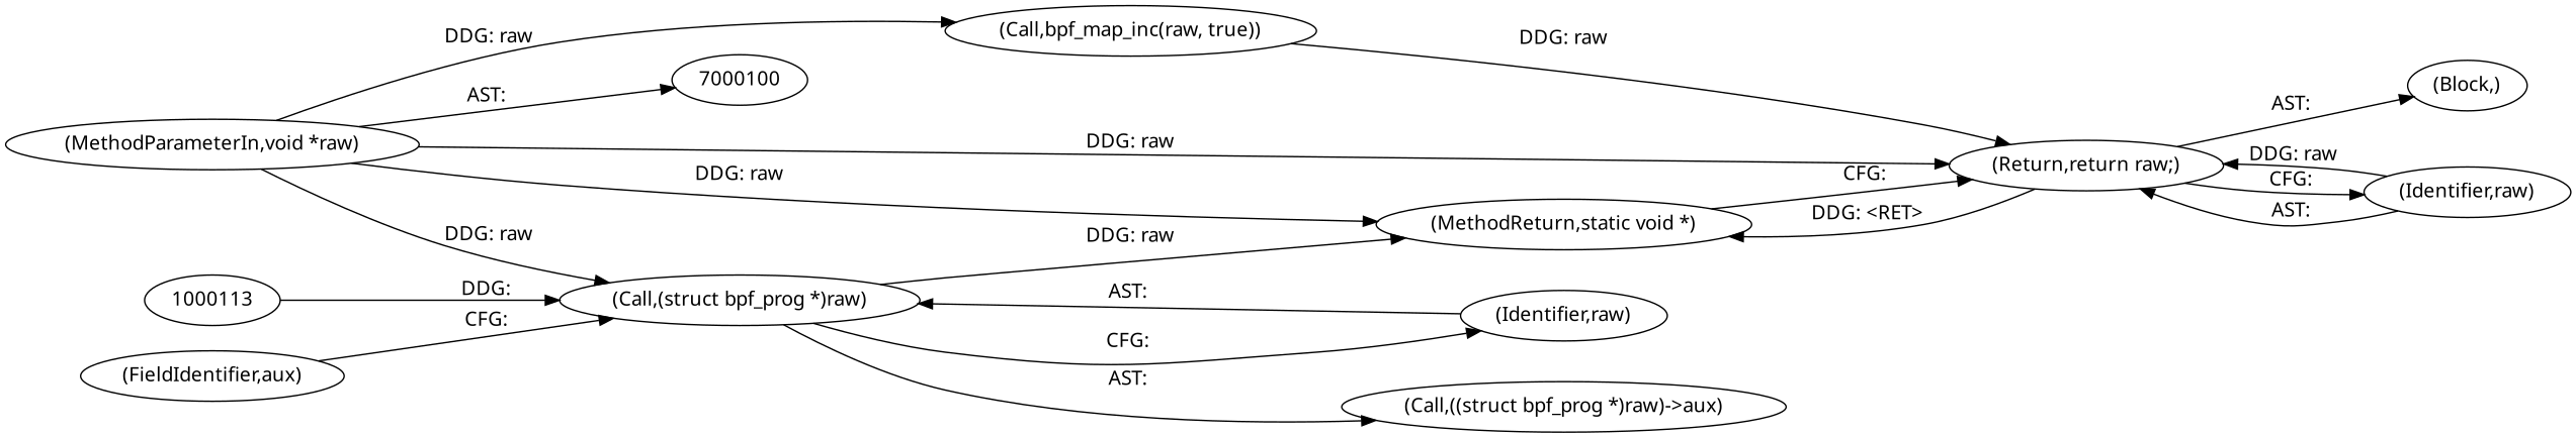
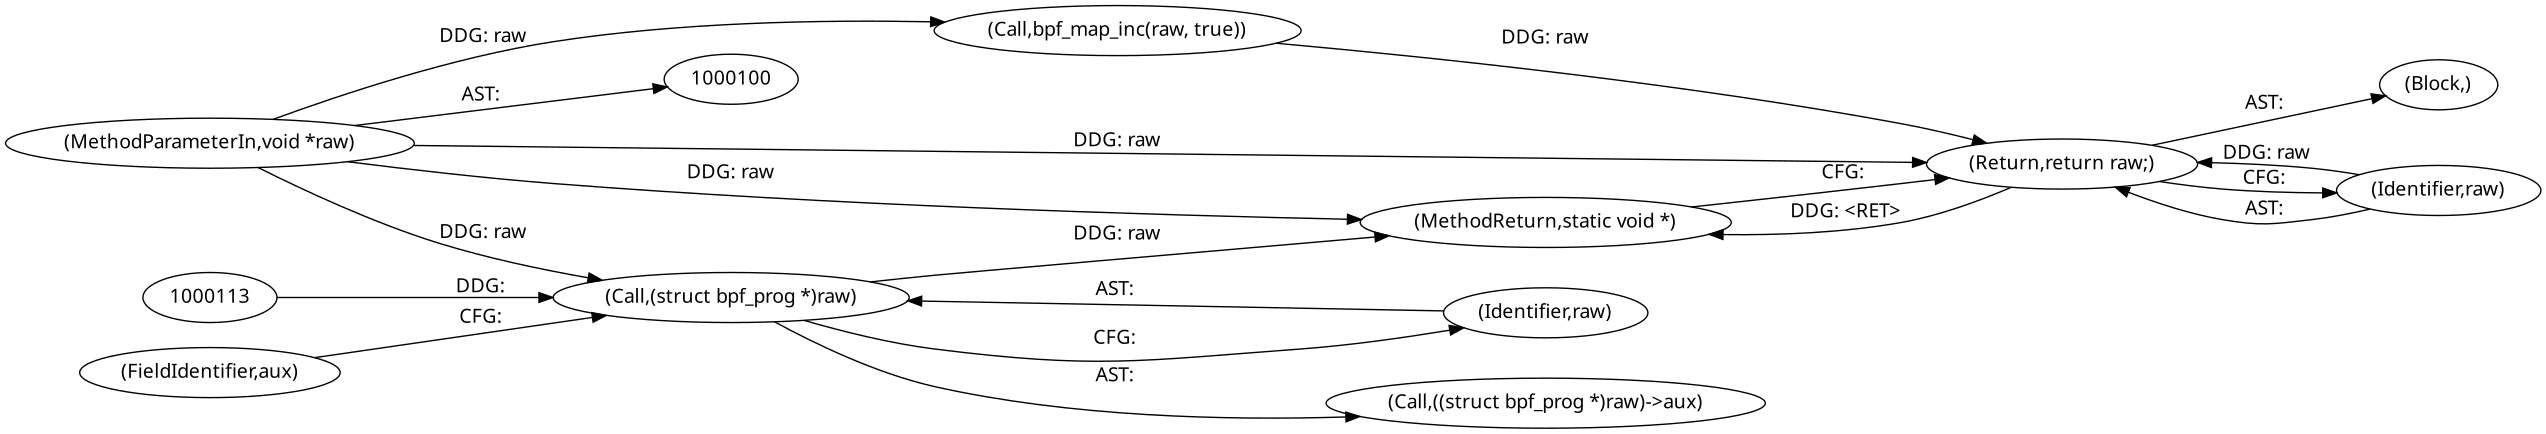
  digraph {
    fontname="Noto Sans"
    rankdir=LR
    node [fontname="Noto Sans"]
    edge [fontname="Noto Sans"]
    n1 [label="(Call,(struct bpf_prog *)raw)"]
    n2 [label="(Identifier,raw)"]
    n3 [label="(Call,((struct bpf_prog *)raw)->aux)"]
    n4 [label="(MethodReturn,static void *)"]
    n5 [label="(Return,return raw;)"]
    n6 [label="(Block,)"]
    n7 [label="(Identifier,raw)"]
    n8 [label="(MethodParameterIn,void *raw)"]
    n9 [label="(Call,bpf_map_inc(raw, true))"]
-   1000100 [label=7000100]
+   1000100
    n11 [label="(FieldIdentifier,aux)"]
    1000113
    n1 -> n2 [label="CFG: "]
    n1 -> n3 [label="AST: "]
    n1 -> n4 [label="DDG: raw"]
    n2 -> n1 [label="AST: "]
    n4 -> n5 [label="CFG: "]
    n5 -> n4 [label="DDG: <RET>"]
    n5 -> n6 [label="AST: "]
    n5 -> n7 [label="CFG: "]
    n7 -> n5 [label="AST: "]
    n7 -> n5 [label="DDG: raw"]
    n8 -> n1 [label="DDG: raw"]
    n8 -> n4 [label="DDG: raw"]
    n8 -> n5 [label="DDG: raw"]
    n8 -> n9 [label="DDG: raw"]
    n8 -> 1000100 [label="AST: "]
    n9 -> n5 [label="DDG: raw"]
    n11 -> n1 [label="CFG: "]
    1000113 -> n1 [label="DDG: "]
  }
